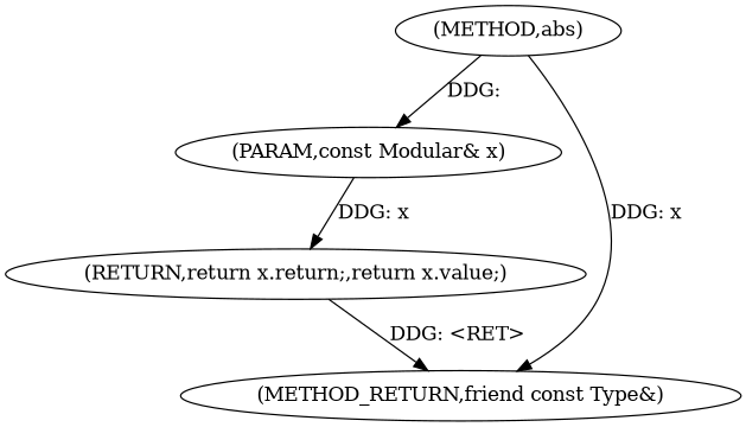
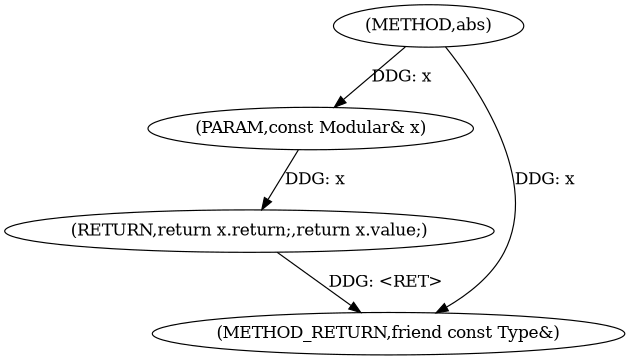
  digraph {
    n1 [label="(METHOD,abs)"]
    n2 [label="(PARAM,const Modular& x)"]
    n3 [label="(METHOD_RETURN,friend const Type&)"]
    n4 [label="(RETURN,return x.return;,return x.value;)"]
-   n1 -> n2 [label="DDG: "]
+   n1 -> n2 [label="DDG: x"]
    n1 -> n3 [label="DDG: x"]
    n2 -> n4 [label="DDG: x"]
    n4 -> n3 [label="DDG: <RET>"]
  }
